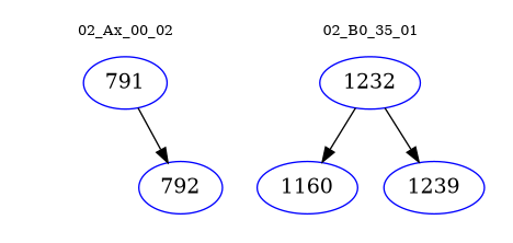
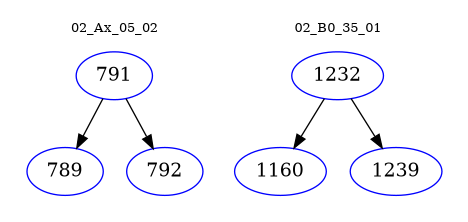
  digraph {
    node [color=blue]
    edge [color=black]
    n1 [label=791]
+   n2 [label=789]
    n3 [label=792]
    n4 [label=1232]
    n5 [label=1160]
    n6 [label=1239]
    subgraph cluster_1 {
      color=white
      fontsize=10
-     label="02_Ax_00_02"
+     label="02_Ax_05_02"
      n1
+     n2
      n3
    }
    subgraph cluster_2 {
      color=white
      fontsize=10
      label="02_B0_35_01"
      n4
      n5
      n6
    }
+   n1 -> n2
    n1 -> n3
    n4 -> n5
    n4 -> n6
  }
